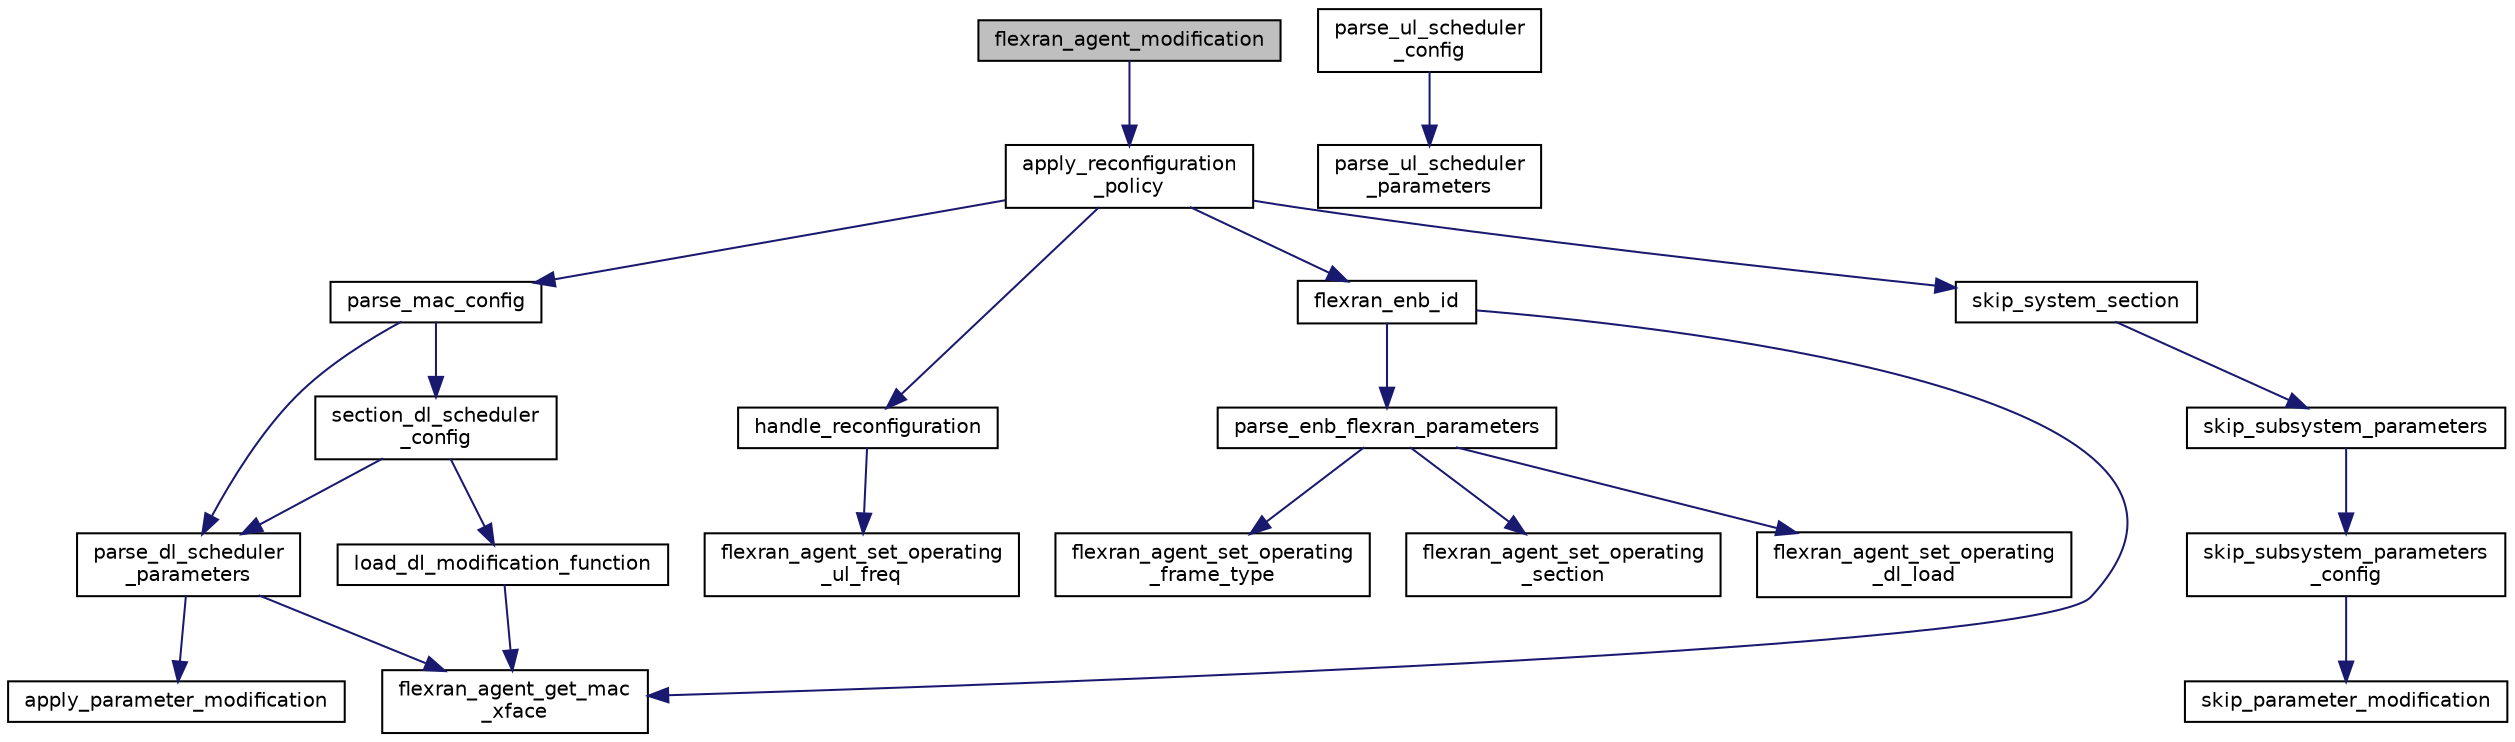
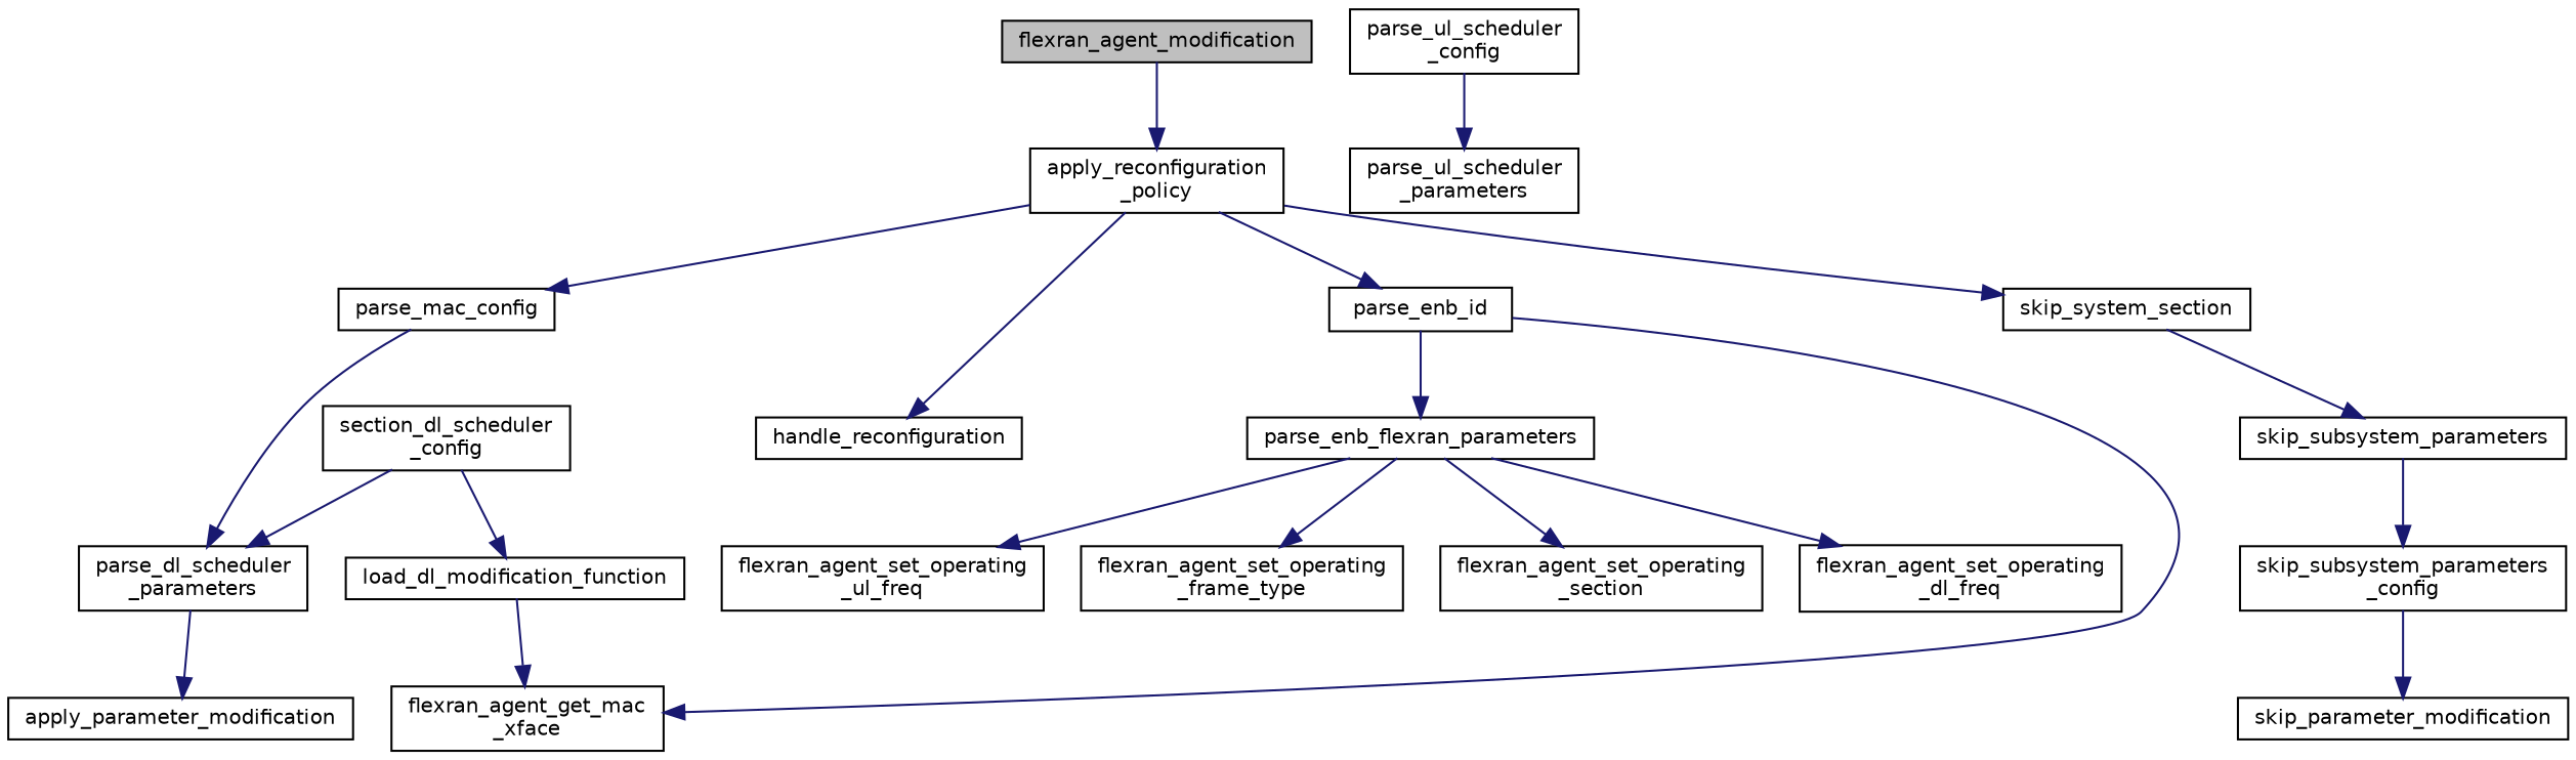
  digraph {
    rankdir=TB
    node [color=black fillcolor=white fontname=Helvetica fontsize=10 shape=record style=filled]
    edge [color=midnightblue fontname=Helvetica fontsize=10 labelfontname=Helvetica labelfontsize=10 style=solid]
    n1 [fillcolor=grey75 fontcolor=black height=0.2 label=flexran_agent_modification width=0.4]
    n2 [height=0.2 label="apply_reconfiguration\l_policy" width=0.4]
    n3 [height=0.2 label=handle_reconfiguration width=0.4]
-   n4 [height=0.2 label=flexran_enb_id width=0.4]
+   n4 [height=0.2 label=parse_enb_id width=0.4]
    n5 [height=0.2 label=parse_mac_config width=0.4]
    n6 [height=0.2 label=skip_system_section width=0.4]
    n7 [height=0.2 label="flexran_agent_get_mac\l_xface" width=0.4]
    n8 [height=0.2 label=parse_enb_flexran_parameters width=0.4]
    n9 [height=0.2 label="section_dl_scheduler\l_config" width=0.4]
    n10 [height=0.2 label="parse_dl_scheduler\l_parameters" width=0.4]
    n11 [height=0.2 label=skip_subsystem_parameters width=0.4]
    n12 [height=0.2 label="flexran_agent_set_operating\l_section" width=0.4]
-   n13 [height=0.2 label="flexran_agent_set_operating\l_dl_load" width=0.4]
+   n13 [height=0.2 label="flexran_agent_set_operating\l_dl_freq" width=0.4]
    n14 [height=0.2 label="flexran_agent_set_operating\l_frame_type" width=0.4]
    n15 [height=0.2 label="flexran_agent_set_operating\l_ul_freq" width=0.4]
    n16 [height=0.2 label=load_dl_modification_function width=0.4]
    n17 [height=0.2 label="parse_ul_scheduler\l_config" width=0.4]
    n18 [height=0.2 label="parse_ul_scheduler\l_parameters" width=0.4]
    n19 [height=0.2 label=apply_parameter_modification width=0.4]
    n20 [height=0.2 label="skip_subsystem_parameters\l_config" width=0.4]
    n21 [height=0.2 label=skip_parameter_modification width=0.4]
    n1 -> n2
    n2 -> n3
    n2 -> n4
    n2 -> n5
    n2 -> n6
    n4 -> n7
    n4 -> n8
-   n5 -> n9
    n5 -> n10
    n6 -> n11
    n8 -> n12
    n8 -> n13
    n8 -> n14
-   n3 -> n15
+   n8 -> n15
    n9 -> n10
    n9 -> n16
-   n10 -> n7
    n10 -> n19
    n11 -> n20
    n16 -> n7
    n17 -> n18
    n20 -> n21
  }
